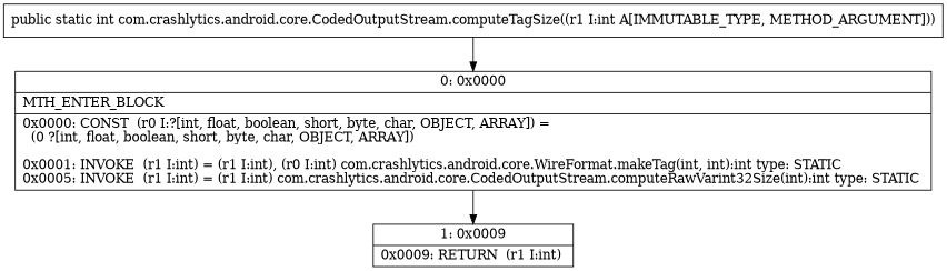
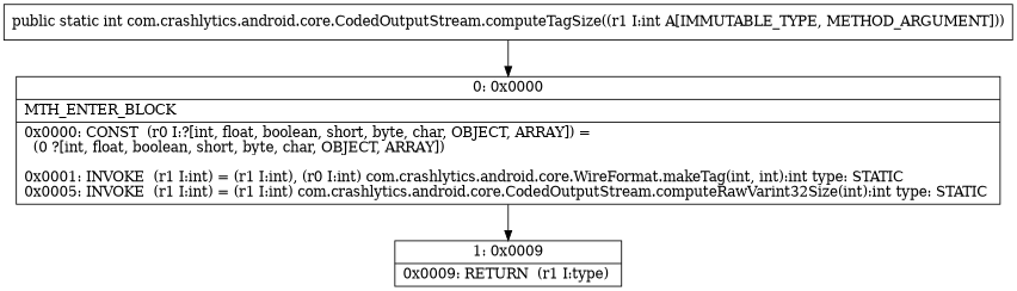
  digraph {
    node [shape=record]
    n1 [label="{0\:\ 0x0000|MTH_ENTER_BLOCK\l|0x0000: CONST  (r0 I:?[int, float, boolean, short, byte, char, OBJECT, ARRAY]) = \l  (0 ?[int, float, boolean, short, byte, char, OBJECT, ARRAY])\l \l0x0001: INVOKE  (r1 I:int) = (r1 I:int), (r0 I:int) com.crashlytics.android.core.WireFormat.makeTag(int, int):int type: STATIC \l0x0005: INVOKE  (r1 I:int) = (r1 I:int) com.crashlytics.android.core.CodedOutputStream.computeRawVarint32Size(int):int type: STATIC \l}"]
-   n2 [label="{1\:\ 0x0009|0x0009: RETURN  (r1 I:int) \l}"]
+   n2 [label="{1\:\ 0x0009|0x0009: RETURN  (r1 I:type) \l}"]
    n3 [label="{public static int com.crashlytics.android.core.CodedOutputStream.computeTagSize((r1 I:int A[IMMUTABLE_TYPE, METHOD_ARGUMENT])) }"]
    n1 -> n2
    n3 -> n1
  }
